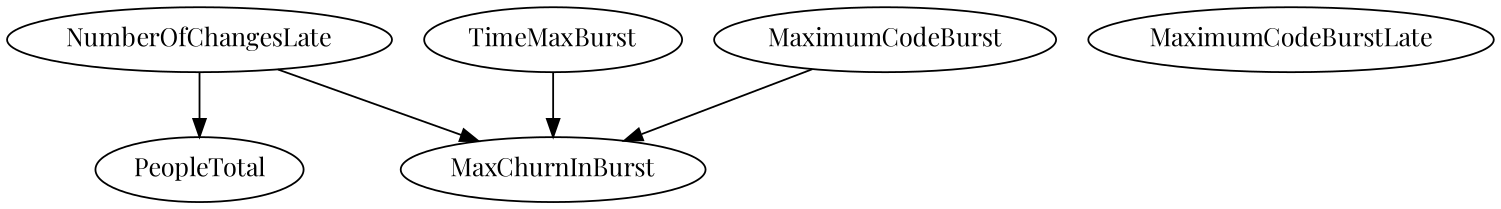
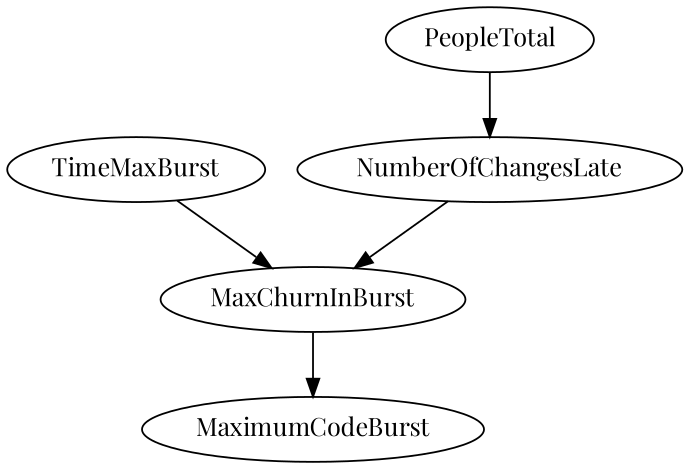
  digraph {
    fontname="Playfair Display"
    node [fontname="Playfair Display"]
    edge [fontname="Playfair Display"]
    NumberOfChangesLate
    PeopleTotal
    MaxChurnInBurst
    TimeMaxBurst
    MaximumCodeBurst
-   MaximumCodeBurstLate
-   NumberOfChangesLate -> PeopleTotal
+   PeopleTotal -> NumberOfChangesLate
    NumberOfChangesLate -> MaxChurnInBurst
-   MaximumCodeBurst -> MaxChurnInBurst
+   MaxChurnInBurst -> MaximumCodeBurst
    TimeMaxBurst -> MaxChurnInBurst
  }
